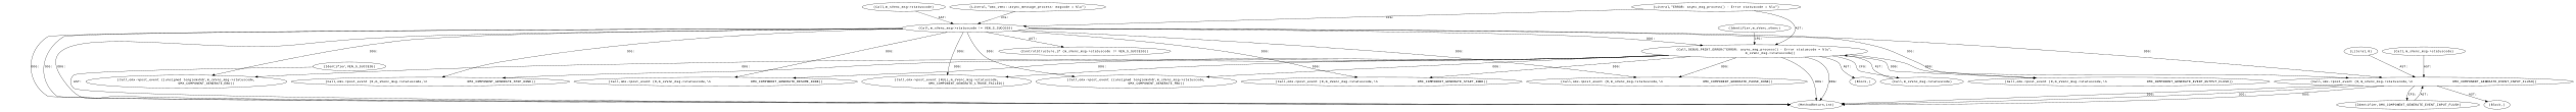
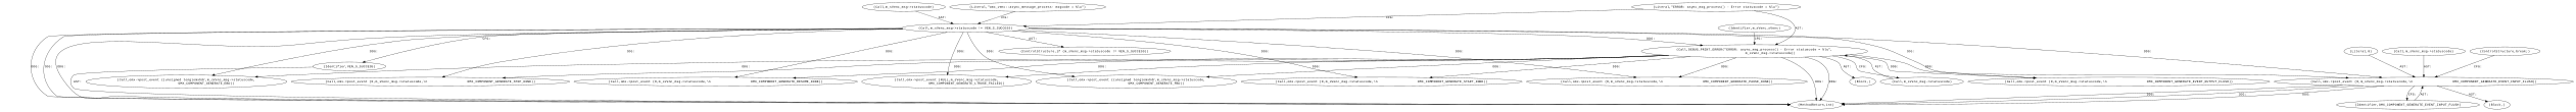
  digraph {
    fontname="Liberation Mono"
    node [fontname="Liberation Mono"]
    edge [fontname="Liberation Mono"]
    n1 [label="(Call,omx->post_event (0,m_sVenc_msg->statuscode,\\n                    OMX_COMPONENT_GENERATE_EVENT_INPUT_FLUSH))"]
    n2 [label="(Identifier,OMX_COMPONENT_GENERATE_EVENT_INPUT_FLUSH)"]
    n3 [label="(MethodReturn,int)"]
    n4 [label="(Block,)"]
    n5 [label="(Call,DEBUG_PRINT_ERROR(\"ERROR: async_msg_process() - Error statuscode = %lu\",\n                m_sVenc_msg->statuscode))"]
    n6 [label="(Call,omx->post_event ((unsigned long)omxhdr,m_sVenc_msg->statuscode,\n                    OMX_COMPONENT_GENERATE_EBD))"]
    n7 [label="(Block,)"]
    n8 [label="(Call,omx->post_event (0,m_sVenc_msg->statuscode,\\n                    OMX_COMPONENT_GENERATE_STOP_DONE))"]
    n9 [label="(Call,omx->post_event (0,m_sVenc_msg->statuscode,\\n                    OMX_COMPONENT_GENERATE_RESUME_DONE))"]
    n10 [label="(Call,omx->post_event (NULL,m_sVenc_msg->statuscode,\n                    OMX_COMPONENT_GENERATE_LTRUSE_FAILED))"]
    n11 [label="(Call,omx->post_event ((unsigned long)omxhdr,m_sVenc_msg->statuscode,\n                    OMX_COMPONENT_GENERATE_FBD))"]
    n12 [label="(Call,omx->post_event (0,m_sVenc_msg->statuscode,\\n                    OMX_COMPONENT_GENERATE_START_DONE))"]
    n13 [label="(Call,omx->post_event (0,m_sVenc_msg->statuscode,\\n                    OMX_COMPONENT_GENERATE_PAUSE_DONE))"]
    n14 [label="(Call,m_sVenc_msg->statuscode)"]
    n15 [label="(Call,omx->post_event (0,m_sVenc_msg->statuscode,\\n                    OMX_COMPONENT_GENERATE_EVENT_OUTPUT_FLUSH))"]
    n16 [label="(Call,m_sVenc_msg->statuscode != VEN_S_SUCCESS)"]
    n17 [label="(ControlStructure,if (m_sVenc_msg->statuscode != VEN_S_SUCCESS))"]
    n18 [label="(Identifier,VEN_S_SUCCESS)"]
    n19 [label="(Call,m_sVenc_msg->statuscode)"]
    n20 [label="(Identifier,m_sVenc_sVenc)"]
+   n21 [label="(ControlStructure,break;)"]
    n22 [label="(Call,m_sVenc_msg->statuscode)"]
    n23 [label="(Literal,0)"]
    n24 [label="(Literal,\"ERROR: async_msg_process() - Error statuscode = %lu\")"]
    n25 [label="(Literal,\"omx_venc::async_message_process- msgcode = %lu\")"]
    n1 -> n2 [label="CFG: "]
    n1 -> n3 [label="DDG: "]
    n1 -> n3 [label="DDG: "]
    n1 -> n3 [label="DDG: "]
    n1 -> n4 [label="AST: "]
    n2 -> n1 [label="AST: "]
    n5 -> n1 [label="DDG: "]
    n5 -> n3 [label="DDG: "]
    n5 -> n3 [label="DDG: "]
    n5 -> n6 [label="DDG: "]
    n5 -> n7 [label="AST: "]
    n5 -> n8 [label="DDG: "]
    n5 -> n9 [label="DDG: "]
    n5 -> n10 [label="DDG: "]
    n5 -> n11 [label="DDG: "]
    n5 -> n12 [label="DDG: "]
    n5 -> n13 [label="DDG: "]
    n5 -> n14 [label="CFG: "]
    n5 -> n15 [label="DDG: "]
    n14 -> n5 [label="AST: "]
    n16 -> n1 [label="DDG: "]
    n16 -> n3 [label="DDG: "]
    n16 -> n3 [label="DDG: "]
    n16 -> n3 [label="DDG: "]
    n16 -> n5 [label="DDG: "]
    n16 -> n6 [label="DDG: "]
    n16 -> n8 [label="DDG: "]
    n16 -> n9 [label="DDG: "]
    n16 -> n10 [label="DDG: "]
    n16 -> n11 [label="DDG: "]
    n16 -> n12 [label="DDG: "]
    n16 -> n13 [label="DDG: "]
    n16 -> n15 [label="DDG: "]
    n16 -> n17 [label="AST: "]
+   n16 -> n18 [label="CFG: "]
    n18 -> n3 [label="AST: "]
    n19 -> n1 [label="AST: "]
    n20 -> n5 [label="CFG: "]
+   n21 -> n1 [label="CFG: "]
    n22 -> n16 [label="AST: "]
    n23 -> n1 [label="AST: "]
    n24 -> n5 [label="AST: "]
    n24 -> n16 [label="CFG: "]
    n25 -> n16 [label="CFG: "]
  }
